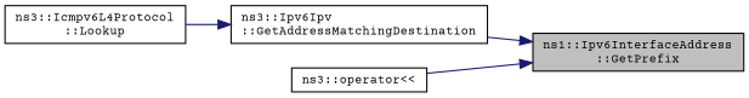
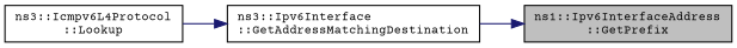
  digraph {
    fontname="Courier Prime"
    rankdir=RL
    node [color=black fillcolor=white fontname="Courier Prime" fontsize=10 shape=record style=filled]
    edge [color=midnightblue dir=back fontname="Courier Prime" fontsize=10 labelfontname=Helvetica labelfontsize=10 style=solid]
    n1 [fillcolor=grey75 fontcolor=black height=0.2 label="ns1::Ipv6InterfaceAddress\l::GetPrefix" width=0.4]
-   n2 [height=0.2 label="ns3::Ipv6Ipv\l::GetAddressMatchingDestination" width=0.4]
-   n3 [height=0.2 label="ns3::operator\<\<" width=0.4]
+   n2 [height=0.2 label="ns3::Ipv6Interface\l::GetAddressMatchingDestination" width=0.4]
    n4 [height=0.2 label="ns3::Icmpv6L4Protocol\l::Lookup" width=0.4]
    n1 -> n2
-   n1 -> n3
    n2 -> n4
  }
